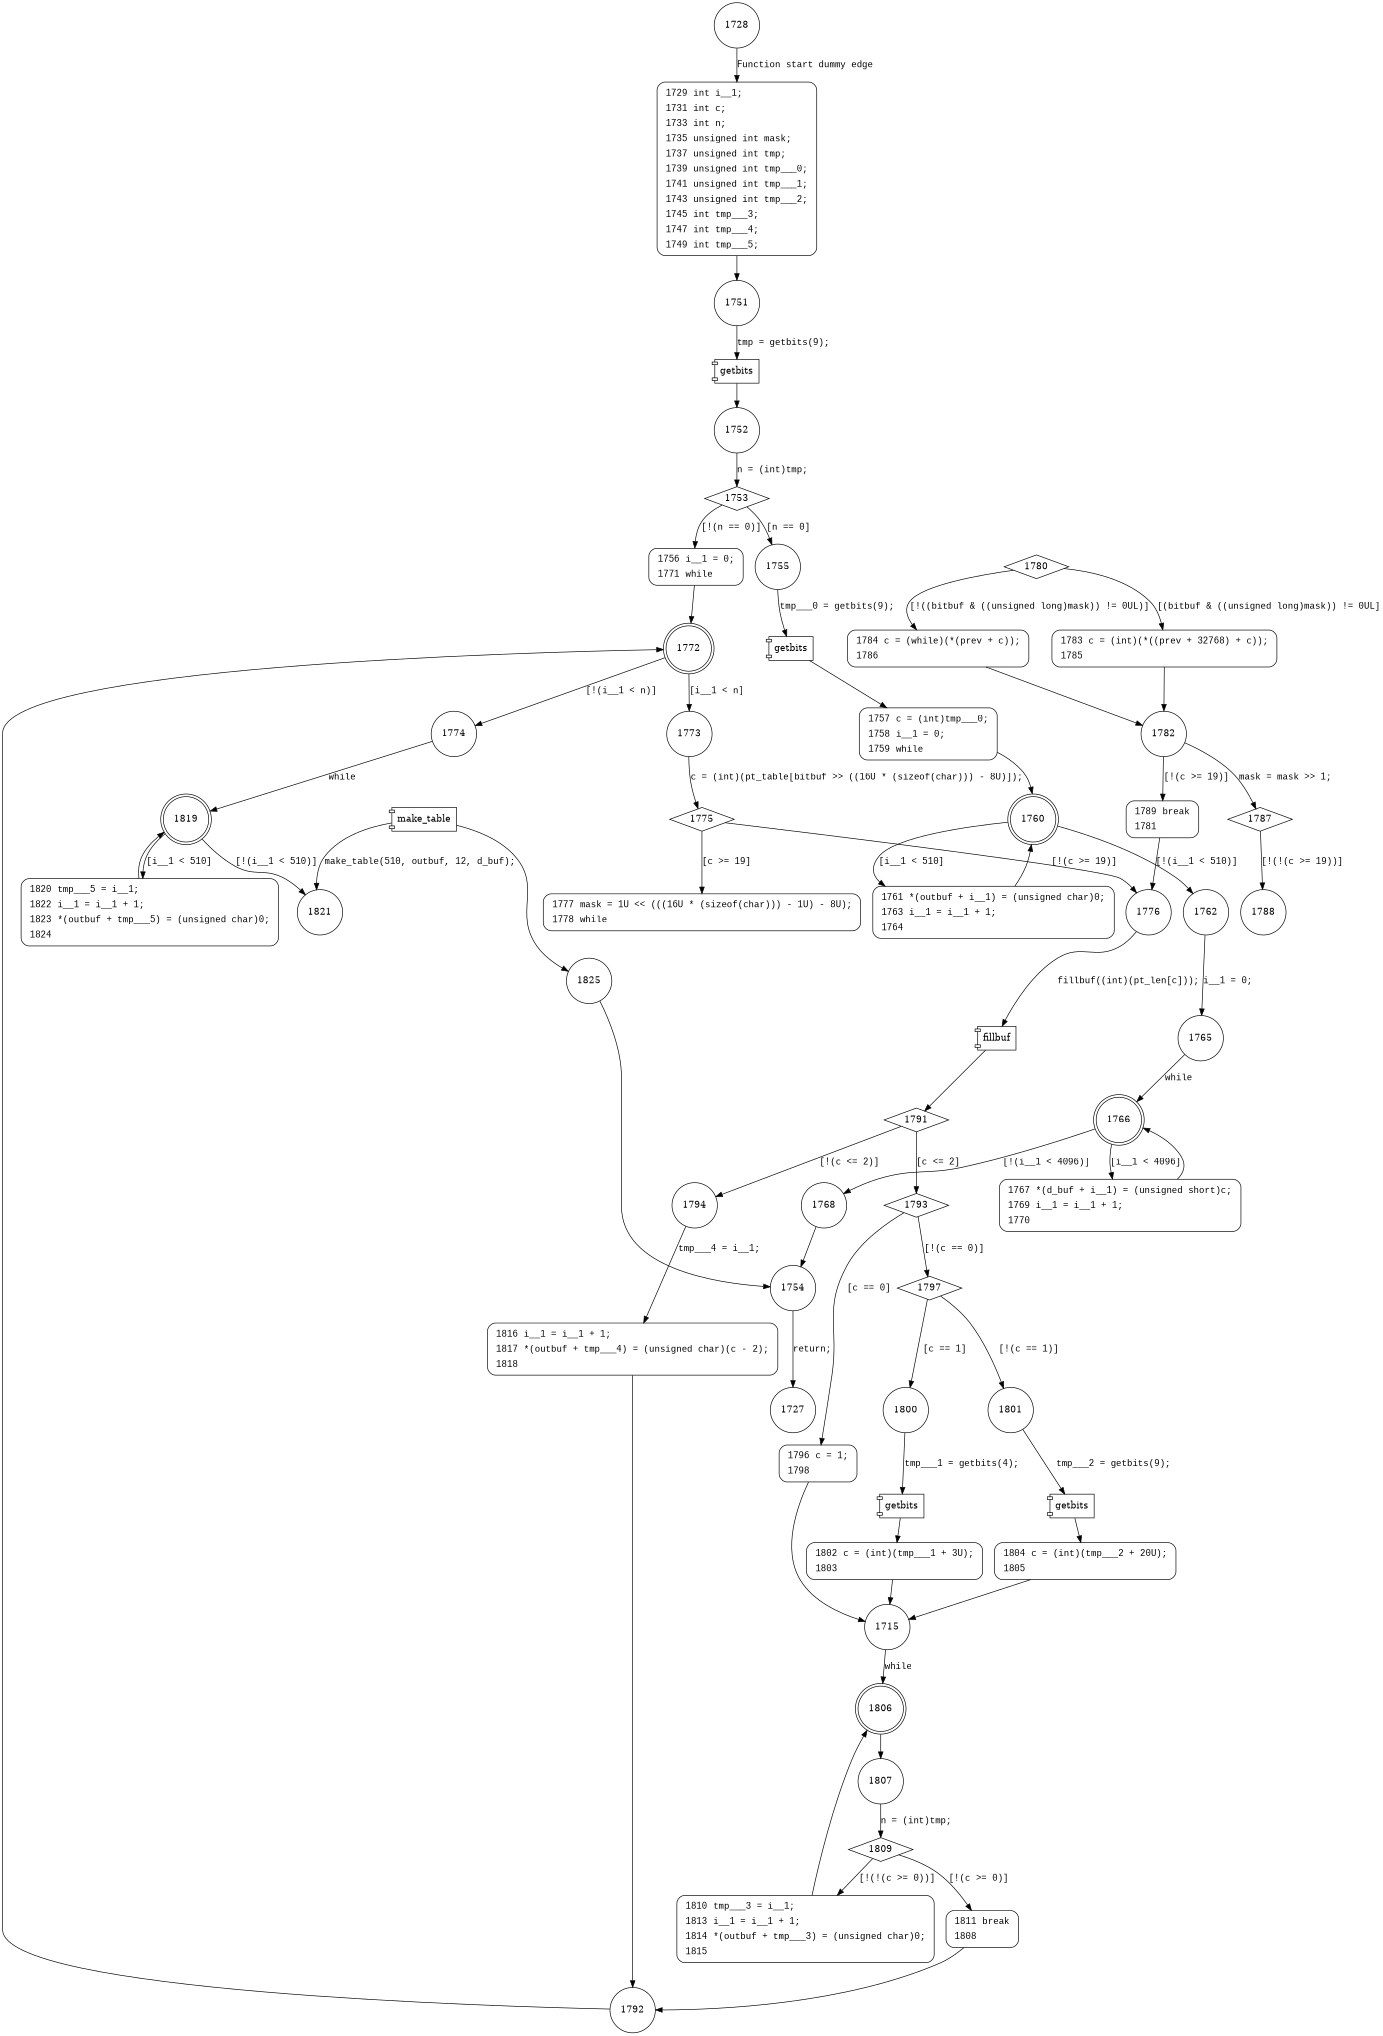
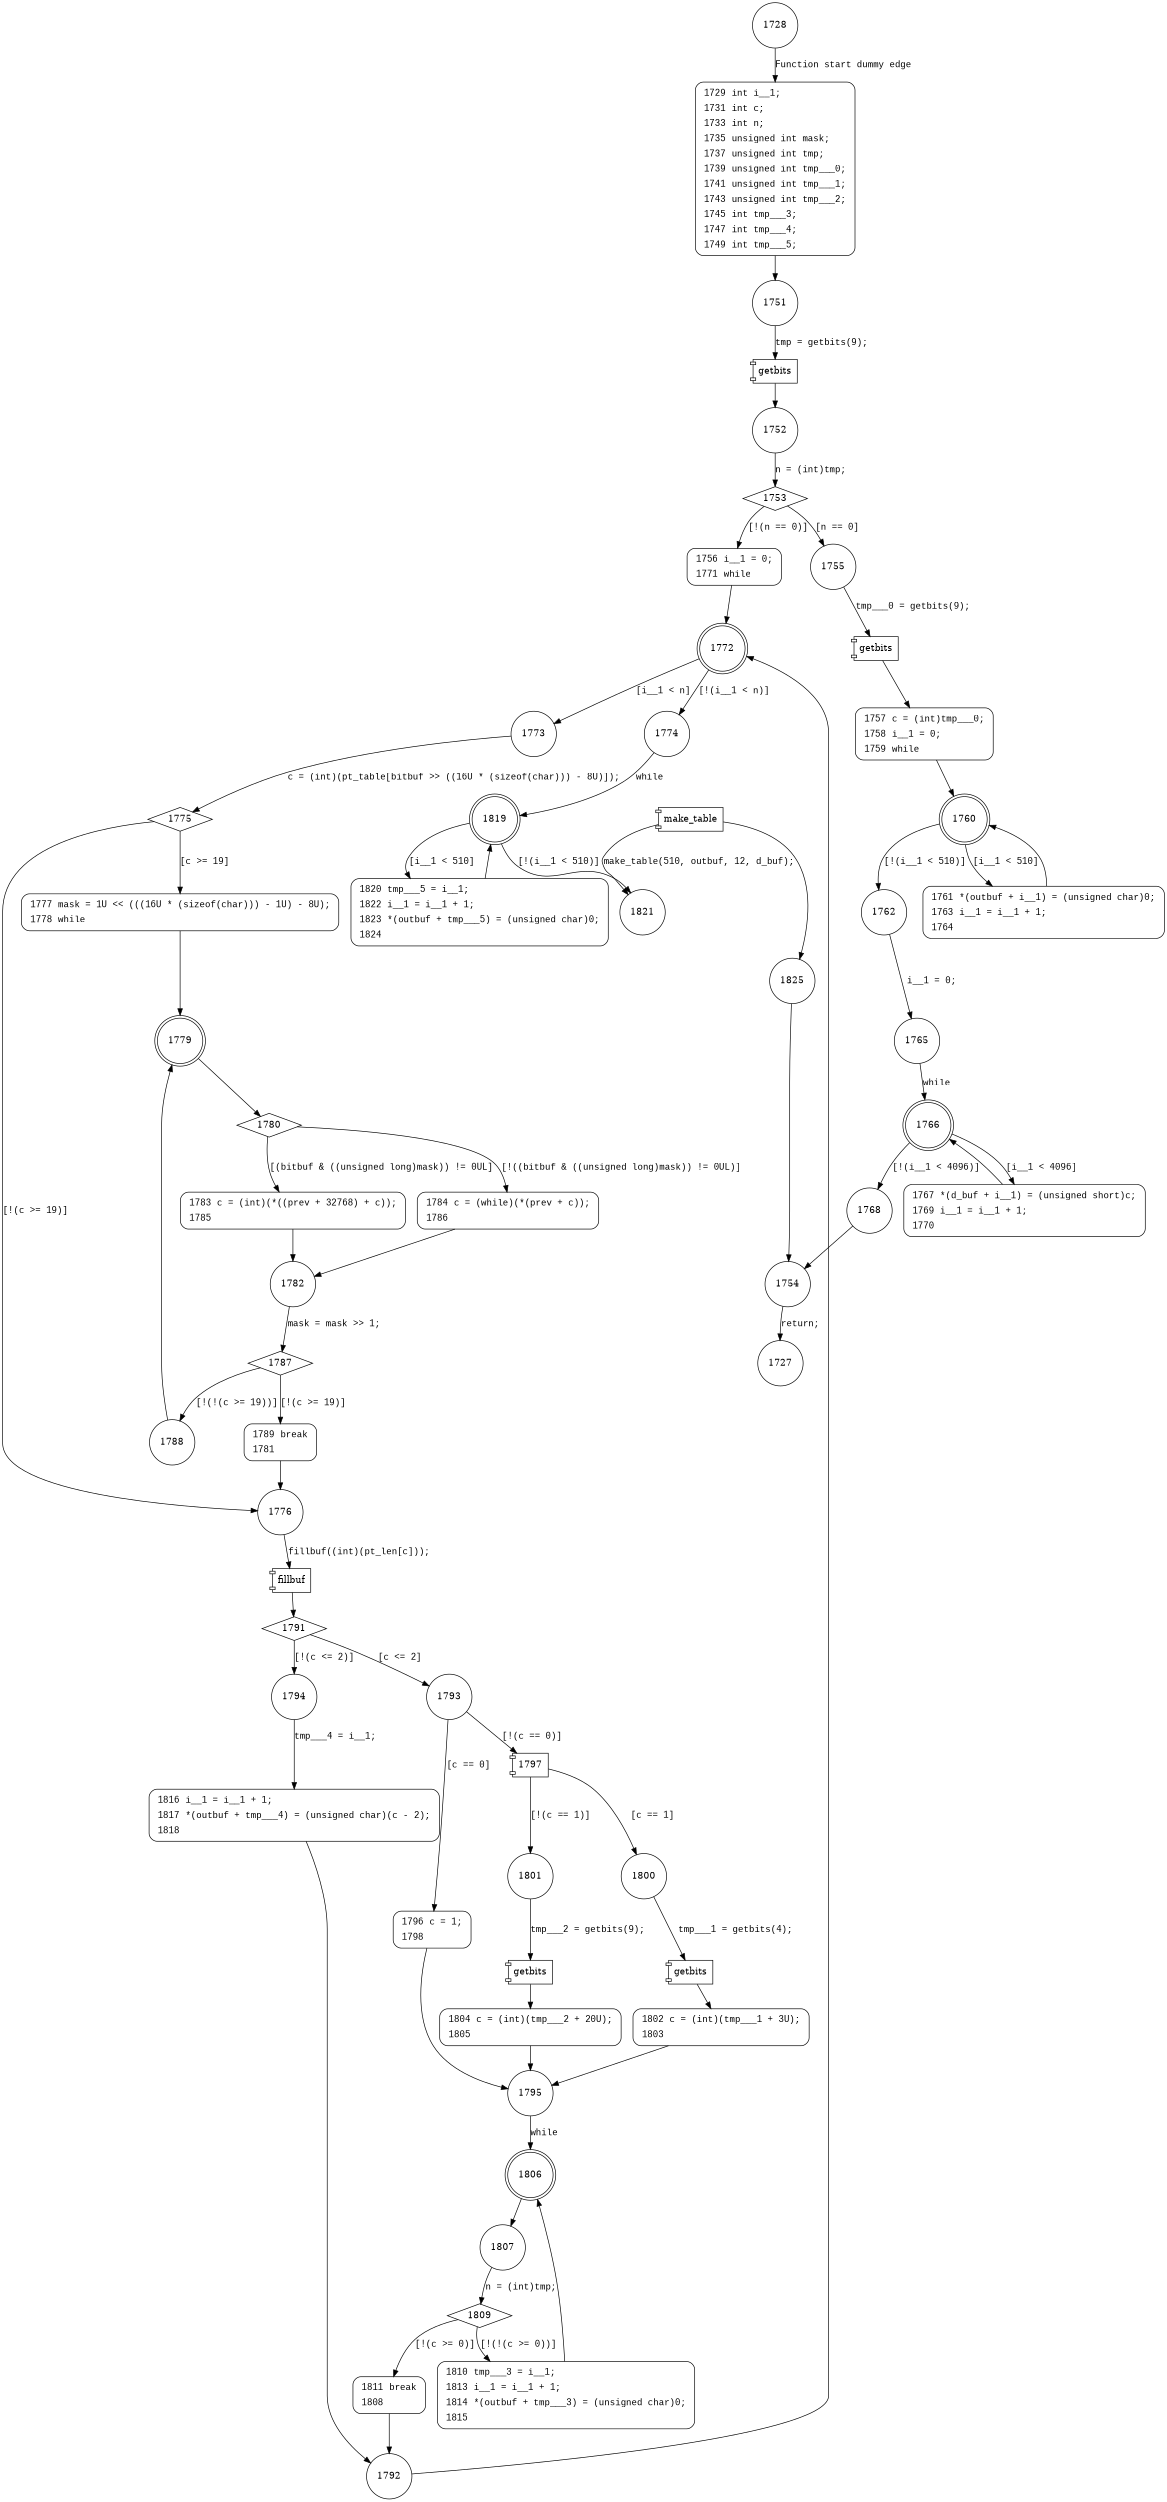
  digraph {
    node [shape=circle]
    edge [fontname="Courier New"]
    n1 [fillcolor=white fontname="Courier New" label=<<table border="0" cellborder="0" cellpadding="3" bgcolor="white"><tr><td align="right">1729</td><td align="left">int i__1;</td></tr><tr><td align="right">1731</td><td align="left">int c;</td></tr><tr><td align="right">1733</td><td align="left">int n;</td></tr><tr><td align="right">1735</td><td align="left">unsigned int mask;</td></tr><tr><td align="right">1737</td><td align="left">unsigned int tmp;</td></tr><tr><td align="right">1739</td><td align="left">unsigned int tmp___0;</td></tr><tr><td align="right">1741</td><td align="left">unsigned int tmp___1;</td></tr><tr><td align="right">1743</td><td align="left">unsigned int tmp___2;</td></tr><tr><td align="right">1745</td><td align="left">int tmp___3;</td></tr><tr><td align="right">1747</td><td align="left">int tmp___4;</td></tr><tr><td align="right">1749</td><td align="left">int tmp___5;</td></tr></table>> penwidth=1 shape=Mrecord style="filled,bold"]
    1728
    1751
    n4 [label=getbits shape=component]
    1752
    1753 [shape=diamond]
    n7 [fillcolor=white fontname="Courier New" label=<<table border="0" cellborder="0" cellpadding="3" bgcolor="white"><tr><td align="right">1756</td><td align="left">i__1 = 0;</td></tr><tr><td align="right">1771</td><td align="left">while</td></tr></table>> penwidth=1 shape=Mrecord style="filled,bold"]
    1755
    1772 [shape=doublecircle]
    n10 [label=getbits shape=component]
    1774
    1773
    n13 [fillcolor=white fontname="Courier New" label=<<table border="0" cellborder="0" cellpadding="3" bgcolor="white"><tr><td align="right">1757</td><td align="left">c = (int)tmp___0;</td></tr><tr><td align="right">1758</td><td align="left">i__1 = 0;</td></tr><tr><td align="right">1759</td><td align="left">while</td></tr></table>> penwidth=1 shape=Mrecord style="filled,bold"]
    1760 [shape=doublecircle]
    1762
    n16 [fillcolor=white fontname="Courier New" label=<<table border="0" cellborder="0" cellpadding="3" bgcolor="white"><tr><td align="right">1761</td><td align="left">*(outbuf + i__1) = (unsigned char)0;</td></tr><tr><td align="right">1763</td><td align="left">i__1 = i__1 + 1;</td></tr><tr><td align="right">1764</td><td align="left"></td></tr></table>> penwidth=1 shape=Mrecord style="filled,bold"]
    1765
    1766 [shape=doublecircle]
    1768
    n20 [fillcolor=white fontname="Courier New" label=<<table border="0" cellborder="0" cellpadding="3" bgcolor="white"><tr><td align="right">1767</td><td align="left">*(d_buf + i__1) = (unsigned short)c;</td></tr><tr><td align="right">1769</td><td align="left">i__1 = i__1 + 1;</td></tr><tr><td align="right">1770</td><td align="left"></td></tr></table>> penwidth=1 shape=Mrecord style="filled,bold"]
    1754
    1727
    1819 [shape=doublecircle]
    1775 [shape=diamond]
    1821
    n26 [fillcolor=white fontname="Courier New" label=<<table border="0" cellborder="0" cellpadding="3" bgcolor="white"><tr><td align="right">1820</td><td align="left">tmp___5 = i__1;</td></tr><tr><td align="right">1822</td><td align="left">i__1 = i__1 + 1;</td></tr><tr><td align="right">1823</td><td align="left">*(outbuf + tmp___5) = (unsigned char)0;</td></tr><tr><td align="right">1824</td><td align="left"></td></tr></table>> penwidth=1 shape=Mrecord style="filled,bold"]
    1776
    n28 [fillcolor=white fontname="Courier New" label=<<table border="0" cellborder="0" cellpadding="3" bgcolor="white"><tr><td align="right">1777</td><td align="left">mask = 1U &lt;&lt; (((16U * (sizeof(char))) - 1U) - 8U);</td></tr><tr><td align="right">1778</td><td align="left">while</td></tr></table>> penwidth=1 shape=Mrecord style="filled,bold"]
    n29 [label=fillbuf shape=component]
+   1779 [shape=doublecircle]
    1791 [shape=diamond]
    1780 [shape=diamond]
    n33 [fillcolor=white fontname="Courier New" label=<<table border="0" cellborder="0" cellpadding="3" bgcolor="white"><tr><td align="right">1784</td><td align="left">c = (while)(*(prev + c));</td></tr><tr><td align="right">1786</td><td align="left"></td></tr></table>> penwidth=1 shape=Mrecord style="filled,bold"]
    n34 [fillcolor=white fontname="Courier New" label=<<table border="0" cellborder="0" cellpadding="3" bgcolor="white"><tr><td align="right">1783</td><td align="left">c = (int)(*((prev + 32768) + c));</td></tr><tr><td align="right">1785</td><td align="left"></td></tr></table>> penwidth=1 shape=Mrecord style="filled,bold"]
    1782
    1787 [shape=diamond]
    1788
    n38 [fillcolor=white fontname="Courier New" label=<<table border="0" cellborder="0" cellpadding="3" bgcolor="white"><tr><td align="right">1789</td><td align="left">break</td></tr><tr><td align="right">1781</td><td align="left"></td></tr></table>> penwidth=1 shape=Mrecord style="filled,bold"]
    1794
-   1793 [shape=diamond]
+   1793
    n41 [fillcolor=white fontname="Courier New" label=<<table border="0" cellborder="0" cellpadding="3" bgcolor="white"><tr><td align="right">1816</td><td align="left">i__1 = i__1 + 1;</td></tr><tr><td align="right">1817</td><td align="left">*(outbuf + tmp___4) = (unsigned char)(c - 2);</td></tr><tr><td align="right">1818</td><td align="left"></td></tr></table>> penwidth=1 shape=Mrecord style="filled,bold"]
-   1797 [shape=diamond]
+   1797 [shape=component]
    n43 [fillcolor=white fontname="Courier New" label=<<table border="0" cellborder="0" cellpadding="3" bgcolor="white"><tr><td align="right">1796</td><td align="left">c = 1;</td></tr><tr><td align="right">1798</td><td align="left"></td></tr></table>> penwidth=1 shape=Mrecord style="filled,bold"]
    1792
    1801
    1800
-   1795 [label=1715]
+   1795
    n48 [label=getbits shape=component]
    n49 [label=getbits shape=component]
    1806 [shape=doublecircle]
    1807
    1809 [shape=diamond]
    n53 [fillcolor=white fontname="Courier New" label=<<table border="0" cellborder="0" cellpadding="3" bgcolor="white"><tr><td align="right">1810</td><td align="left">tmp___3 = i__1;</td></tr><tr><td align="right">1813</td><td align="left">i__1 = i__1 + 1;</td></tr><tr><td align="right">1814</td><td align="left">*(outbuf + tmp___3) = (unsigned char)0;</td></tr><tr><td align="right">1815</td><td align="left"></td></tr></table>> penwidth=1 shape=Mrecord style="filled,bold"]
    n54 [fillcolor=white fontname="Courier New" label=<<table border="0" cellborder="0" cellpadding="3" bgcolor="white"><tr><td align="right">1811</td><td align="left">break</td></tr><tr><td align="right">1808</td><td align="left"></td></tr></table>> penwidth=1 shape=Mrecord style="filled,bold"]
    n55 [fillcolor=white fontname="Courier New" label=<<table border="0" cellborder="0" cellpadding="3" bgcolor="white"><tr><td align="right">1804</td><td align="left">c = (int)(tmp___2 + 20U);</td></tr><tr><td align="right">1805</td><td align="left"></td></tr></table>> penwidth=1 shape=Mrecord style="filled,bold"]
    n56 [fillcolor=white fontname="Courier New" label=<<table border="0" cellborder="0" cellpadding="3" bgcolor="white"><tr><td align="right">1802</td><td align="left">c = (int)(tmp___1 + 3U);</td></tr><tr><td align="right">1803</td><td align="left"></td></tr></table>> penwidth=1 shape=Mrecord style="filled,bold"]
    n57 [label=make_table shape=component]
    1825
    n1 -> 1751 [fontname=""]
    1728 -> n1 [label="Function start dummy edge"]
    1751 -> n4 [label="tmp = getbits(9);"]
    n4 -> 1752
    1752 -> 1753 [label="n = (int)tmp;"]
    1753 -> n7 [label="[!(n == 0)]"]
    1753 -> 1755 [label="[n == 0]"]
    n7 -> 1772 [fontname=""]
    1755 -> n10 [label="tmp___0 = getbits(9);"]
    1772 -> 1774 [label="[!(i__1 < n)]"]
    1772 -> 1773 [label="[i__1 < n]"]
    n10 -> n13
    1774 -> 1819 [label=while]
    1773 -> 1775 [label="c = (int)(pt_table[bitbuf >> ((16U * (sizeof(char))) - 8U)]);"]
    n13 -> 1760 [fontname=""]
    1760 -> 1762 [label="[!(i__1 < 510)]"]
    1760 -> n16 [label="[i__1 < 510]"]
    1762 -> 1765 [label="i__1 = 0;"]
    n16 -> 1760 [fontname=""]
    1765 -> 1766 [label=while]
    1766 -> 1768 [label="[!(i__1 < 4096)]"]
    1766 -> n20 [label="[i__1 < 4096]"]
    1768 -> 1754
    n20 -> 1766 [fontname=""]
    1754 -> 1727 [label="return;"]
    1819 -> 1821 [label="[!(i__1 < 510)]"]
    1819 -> n26 [label="[i__1 < 510]"]
    1775 -> 1776 [label="[!(c >= 19)]"]
    1775 -> n28 [label="[c >= 19]"]
    n26 -> 1819 [fontname=""]
    1776 -> n29 [label="fillbuf((int)(pt_len[c]));"]
+   n28 -> 1779 [fontname=""]
    n29 -> 1791
+   1779 -> 1780
    1791 -> 1794 [label="[!(c <= 2)]"]
    1791 -> 1793 [label="[c <= 2]"]
    1780 -> n33 [label="[!((bitbuf & ((unsigned long)mask)) != 0UL)]"]
    1780 -> n34 [label="[(bitbuf & ((unsigned long)mask)) != 0UL]"]
    n33 -> 1782 [fontname=""]
    n34 -> 1782 [fontname=""]
    1782 -> 1787 [label="mask = mask >> 1;"]
    1787 -> 1788 [label="[!(!(c >= 19))]"]
-   1782 -> n38 [label="[!(c >= 19)]"]
+   1787 -> n38 [label="[!(c >= 19)]"]
+   1788 -> 1779
    n38 -> 1776 [fontname=""]
    1794 -> n41 [label="tmp___4 = i__1;"]
    1793 -> 1797 [label="[!(c == 0)]"]
    1793 -> n43 [label="[c == 0]"]
    n41 -> 1792 [fontname=""]
    1797 -> 1801 [label="[!(c == 1)]"]
    1797 -> 1800 [label="[c == 1]"]
    n43 -> 1795 [fontname=""]
    1792 -> 1772
    1801 -> n48 [label="tmp___2 = getbits(9);"]
    1800 -> n49 [label="tmp___1 = getbits(4);"]
    1795 -> 1806 [label=while]
    n48 -> n55
    n49 -> n56
    1806 -> 1807
    1807 -> 1809 [label="n = (int)tmp;"]
    1809 -> n53 [label="[!(!(c >= 0))]"]
    1809 -> n54 [label="[!(c >= 0)]"]
    n53 -> 1806 [fontname=""]
    n54 -> 1792 [fontname=""]
    n55 -> 1795 [fontname=""]
    n56 -> 1795 [fontname=""]
    n57 -> 1821 [label="make_table(510, outbuf, 12, d_buf);"]
    n57 -> 1825
    1825 -> 1754
  }
